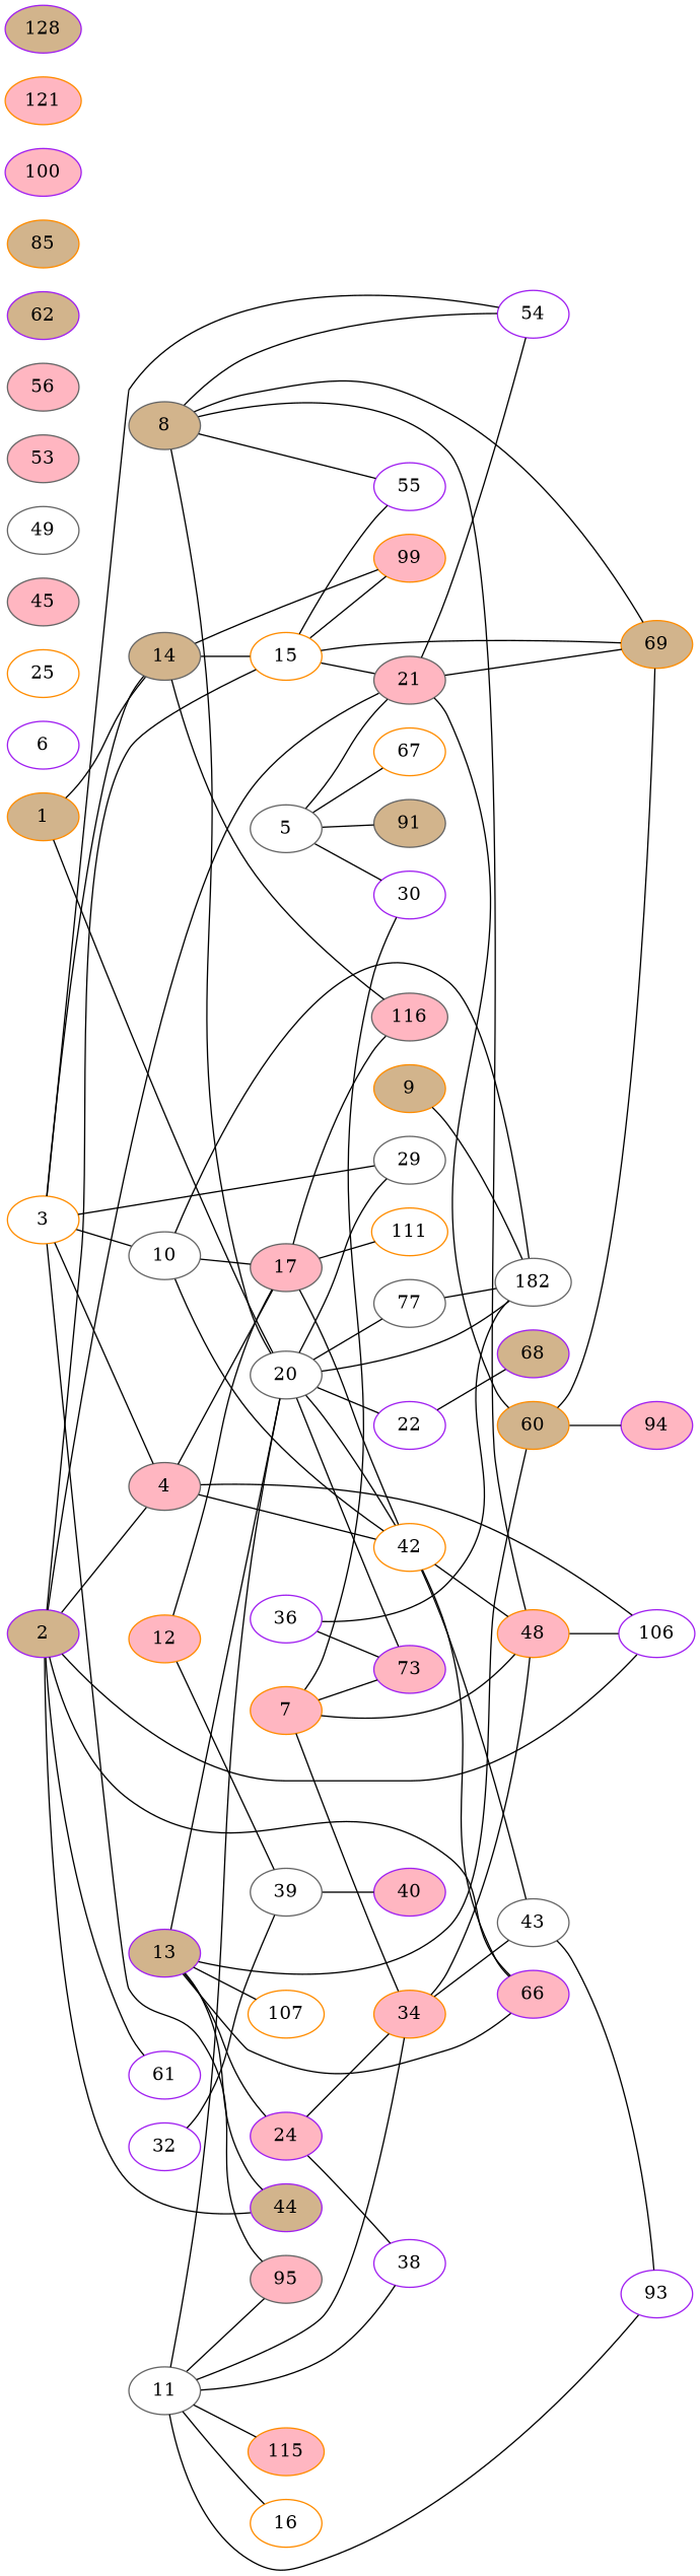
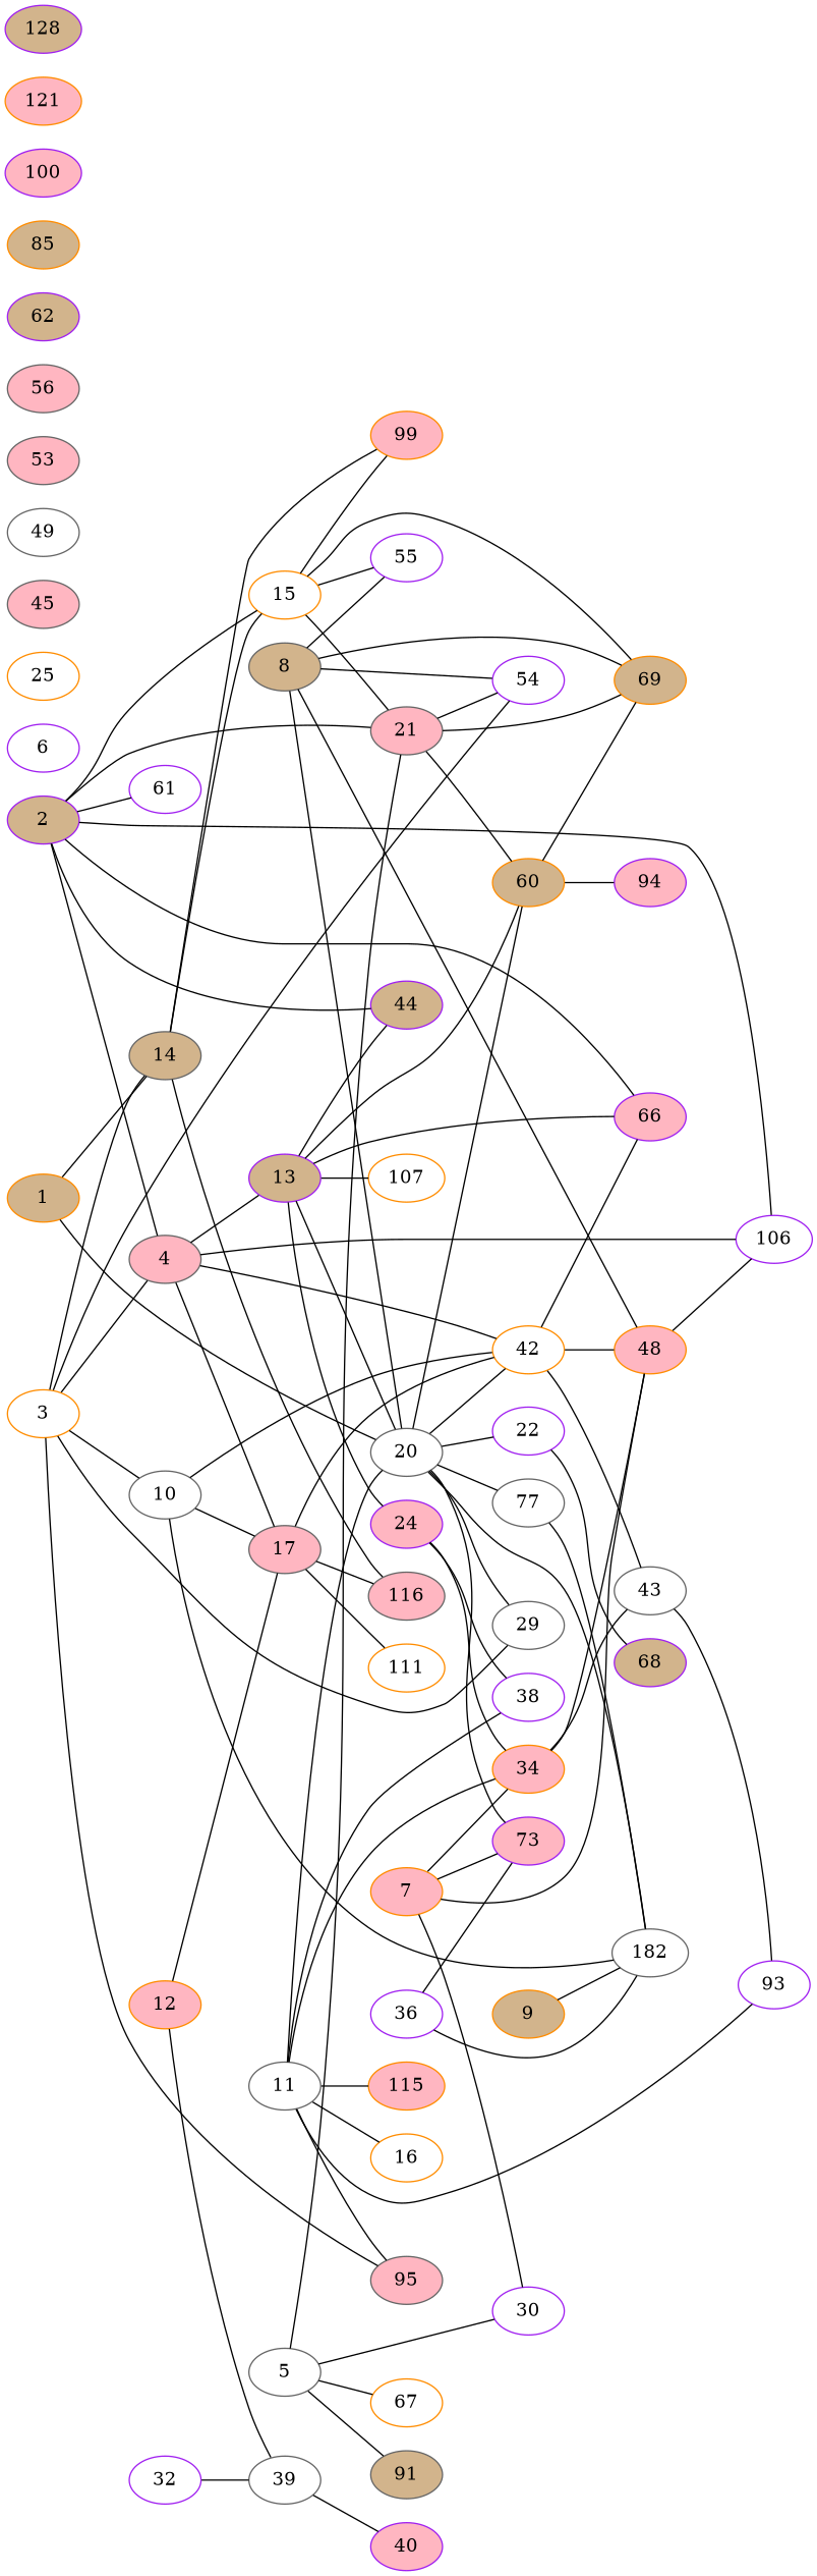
  graph {
    rankdir=LR
    node [color=purple fillcolor=white style=filled]
    14 [color=gray40 fillcolor=tan super="+104"]
    15 [color=darkorange super="+35"]
    n3 [color=darkorange fillcolor=lightpink label=99]
    116 [color=gray40 fillcolor=lightpink]
    1 [color=darkorange fillcolor=tan]
    20 [color=gray40 super="+118+81+31+83"]
    29 [color=gray40 super="+80"]
    42 [color=darkorange super="+87+119"]
    73 [fillcolor=lightpink super="+129+117"]
    n10 [color=gray40 label=182 super="+130"]
    60 [color=darkorange fillcolor=tan super="+74+105"]
    22 [super="+78"]
    77 [color=gray40]
    2 [fillcolor=tan super="+72+82"]
    4 [color=gray40 fillcolor=lightpink super="+89"]
    21 [color=gray40 fillcolor=lightpink super="+127+97+96"]
    44 [fillcolor=tan]
    61
    66 [fillcolor=lightpink]
    106
    13 [fillcolor=tan super="+65+84"]
    17 [color=gray40 fillcolor=lightpink super="+28+57"]
    55
    69 [color=darkorange fillcolor=tan super="+109"]
    54 [super="+125"]
    3 [color=darkorange super="+37"]
    10 [color=gray40 super="+99+52+63"]
    95 [color=gray40 fillcolor=lightpink]
    24 [fillcolor=lightpink super="+41+120"]
    107 [color=darkorange]
    111 [color=darkorange]
    48 [color=darkorange fillcolor=lightpink super="+103"]
    43 [color=gray40 super="+113+131+59"]
    5 [color=gray40 super="+46+126"]
    30 [super="+92"]
    67 [color=darkorange]
    91 [color=gray40 fillcolor=tan]
    6
    7 [color=darkorange fillcolor=lightpink super="+47"]
    34 [color=darkorange fillcolor=lightpink super="+58+88"]
    8 [color=gray40 fillcolor=tan super="+50"]
    9 [color=darkorange fillcolor=tan super="+26"]
    11 [color=gray40 super="+23+64"]
    16 [color=darkorange]
    38 [super="+79"]
    93
    115 [color=darkorange fillcolor=lightpink]
    12 [color=darkorange fillcolor=lightpink super="+18"]
    39 [color=gray40 super="+102"]
    40 [fillcolor=lightpink]
    94 [fillcolor=lightpink super="+101"]
    68 [fillcolor=tan]
    25 [color=darkorange]
    32 [super="+51"]
    36
    45 [color=gray40 fillcolor=lightpink]
    49 [color=gray40]
    53 [color=gray40 fillcolor=lightpink]
    56 [color=gray40 fillcolor=lightpink]
    62 [fillcolor=tan]
    85 [color=darkorange fillcolor=tan super="+110"]
    100 [fillcolor=lightpink]
    121 [color=darkorange fillcolor=lightpink]
    128 [fillcolor=tan]
    14 -- 15
    14 -- n3
    14 -- 116
    15 -- n3
    15 -- 21
    15 -- 55
    15 -- 69
    1 -- 14
    1 -- 20
    20 -- 29
    20 -- 42
    20 -- 73
    20 -- n10
+   20 -- 60
    20 -- 22 [weight=2]
    20 -- 77
    42 -- 66
    42 -- 48
    42 -- 43
    60 -- 69
    60 -- 94
    22 -- 68
    77 -- n10
    2 -- 15 [weight=2]
    2 -- 4
    2 -- 21
    2 -- 44
    2 -- 61
    2 -- 66
    2 -- 106
    4 -- 42
    4 -- 106
+   4 -- 13
    4 -- 17
    21 -- 60
    21 -- 69
    21 -- 54
    13 -- 20
    13 -- 60
    13 -- 44
    13 -- 66
    13 -- 24
    13 -- 107
    17 -- 116
    17 -- 42
    17 -- 111
    3 -- 14
    3 -- 29
    3 -- 4
    3 -- 54
    3 -- 10
    3 -- 95
    10 -- 42
    10 -- n10
    10 -- 17
    24 -- 34
    24 -- 38
    48 -- 106
    43 -- 93
    5 -- 21
    5 -- 30
    5 -- 67
    5 -- 91
    7 -- 73
    7 -- 48
    7 -- 30
    7 -- 34
    34 -- 48
    34 -- 43
    8 -- 20
    8 -- 55
    8 -- 69
    8 -- 54
    8 -- 48
    9 -- n10
    11 -- 20
    11 -- 95
    11 -- 34
    11 -- 16
    11 -- 38
    11 -- 93
    11 -- 115
    12 -- 17
    12 -- 39
    39 -- 40
    32 -- 39
    36 -- 73
    36 -- n10
  }
